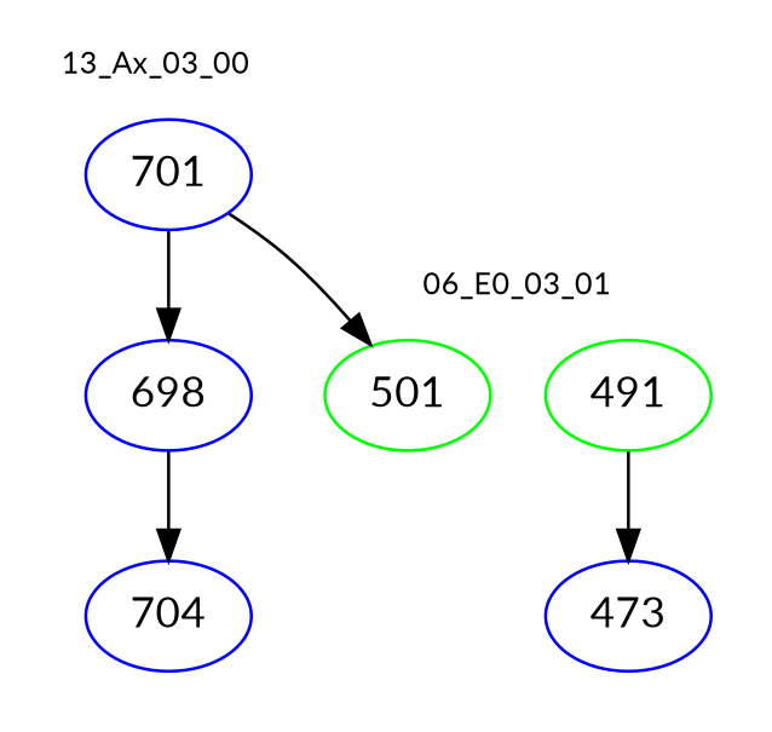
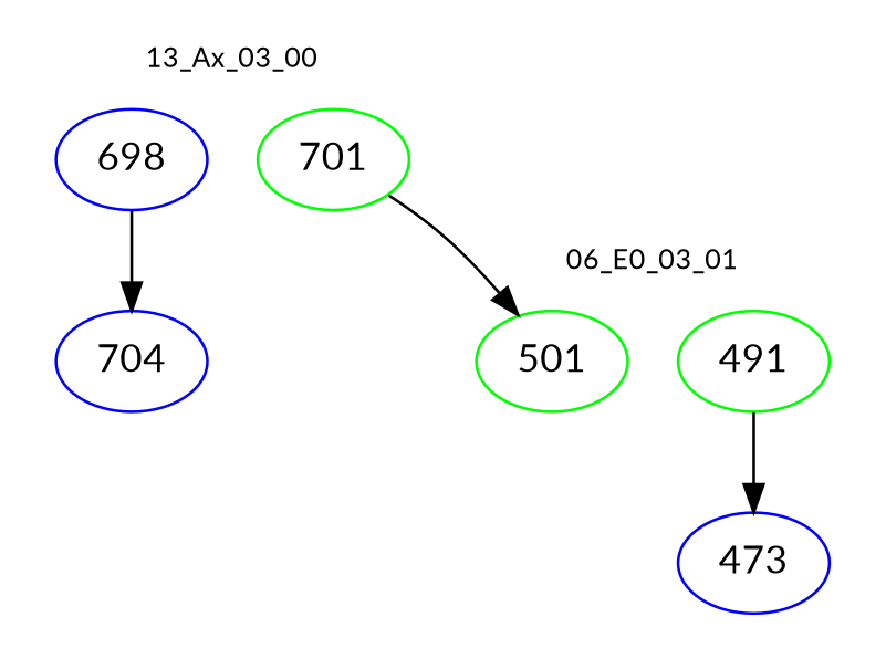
  digraph {
    fontname=Lato
    node [color=green fontname=Lato]
    edge [color=black fontname=Lato]
-   n1 [color=blue label=701]
+   n1 [label=701]
    n2 [color=blue label=698]
    n3 [color=blue label=704]
    n4 [label=491]
    n5 [color=blue label=473]
    n6 [label=501]
    subgraph cluster_1 {
      color=white
      fontsize=10
      label="13_Ax_03_00"
      n1
      n2
      n3
    }
    subgraph cluster_2 {
      color=white
      fontsize=10
      label="06_E0_03_01"
      n4
      n5
      n6
    }
-   n1 -> n2
    n1 -> n6
    n2 -> n3
    n4 -> n5
  }
